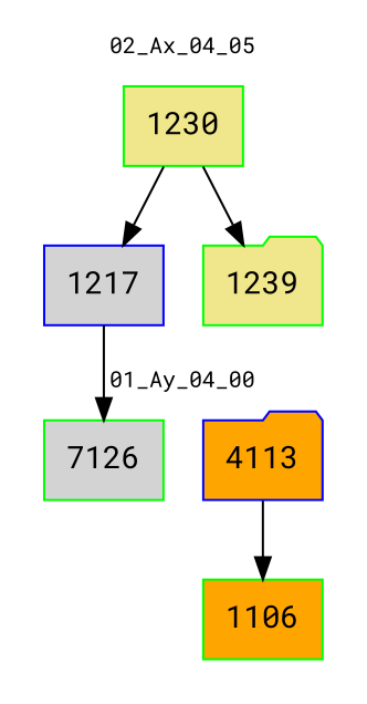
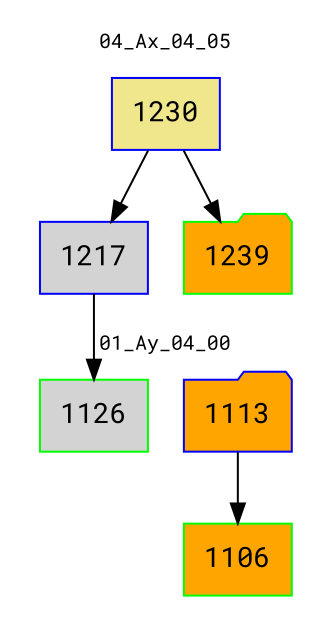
  digraph {
    fontname="Roboto Mono"
    node [color=blue fillcolor=orange fontname="Roboto Mono" shape=box style=filled]
    edge [color=black fontname="Roboto Mono"]
-   n1 [label=4113 shape=folder]
+   n1 [label=1113 shape=folder]
    n2 [color=green label=1106]
-   n3 [color=green fillcolor=lightgrey label=7126]
-   n4 [color=green fillcolor=khaki label=1230]
+   n3 [color=green fillcolor=lightgrey label=1126]
+   n4 [fillcolor=khaki label=1230]
    n5 [fillcolor=lightgrey label=1217]
-   n6 [color=green fillcolor=khaki label=1239 shape=folder]
+   n6 [color=green label=1239 shape=folder]
    subgraph cluster_1 {
      color=white
      fontsize=10
      label="01_Ay_04_00"
      n1
      n2
      n3
    }
    subgraph cluster_2 {
      color=white
      fontsize=10
-     label="02_Ax_04_05"
+     label="04_Ax_04_05"
      n4
      n5
      n6
    }
    n1 -> n2
    n4 -> n5
    n4 -> n6
    n5 -> n3
  }
